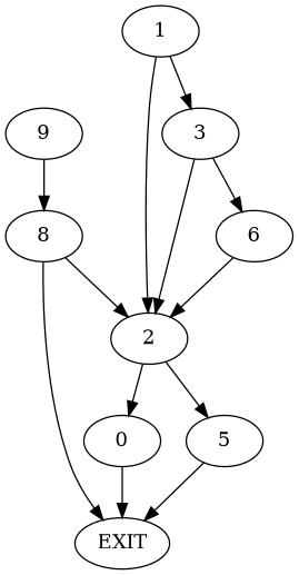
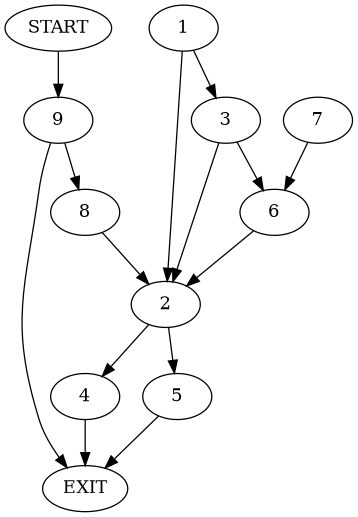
  digraph {
+   n1 [label=START]
    9
    1
    2
    3
    n6 [label=EXIT]
    8
-   4 [label=0]
+   4
    5
    6
-   8 -> n6
+   7
+   n1 -> 9
+   9 -> n6
    9 -> 8
    1 -> 2
    1 -> 3
    2 -> 4
    2 -> 5
    3 -> 2
    3 -> 6
    8 -> 2
    4 -> n6
    5 -> n6
    6 -> 2
+   7 -> 6
  }
